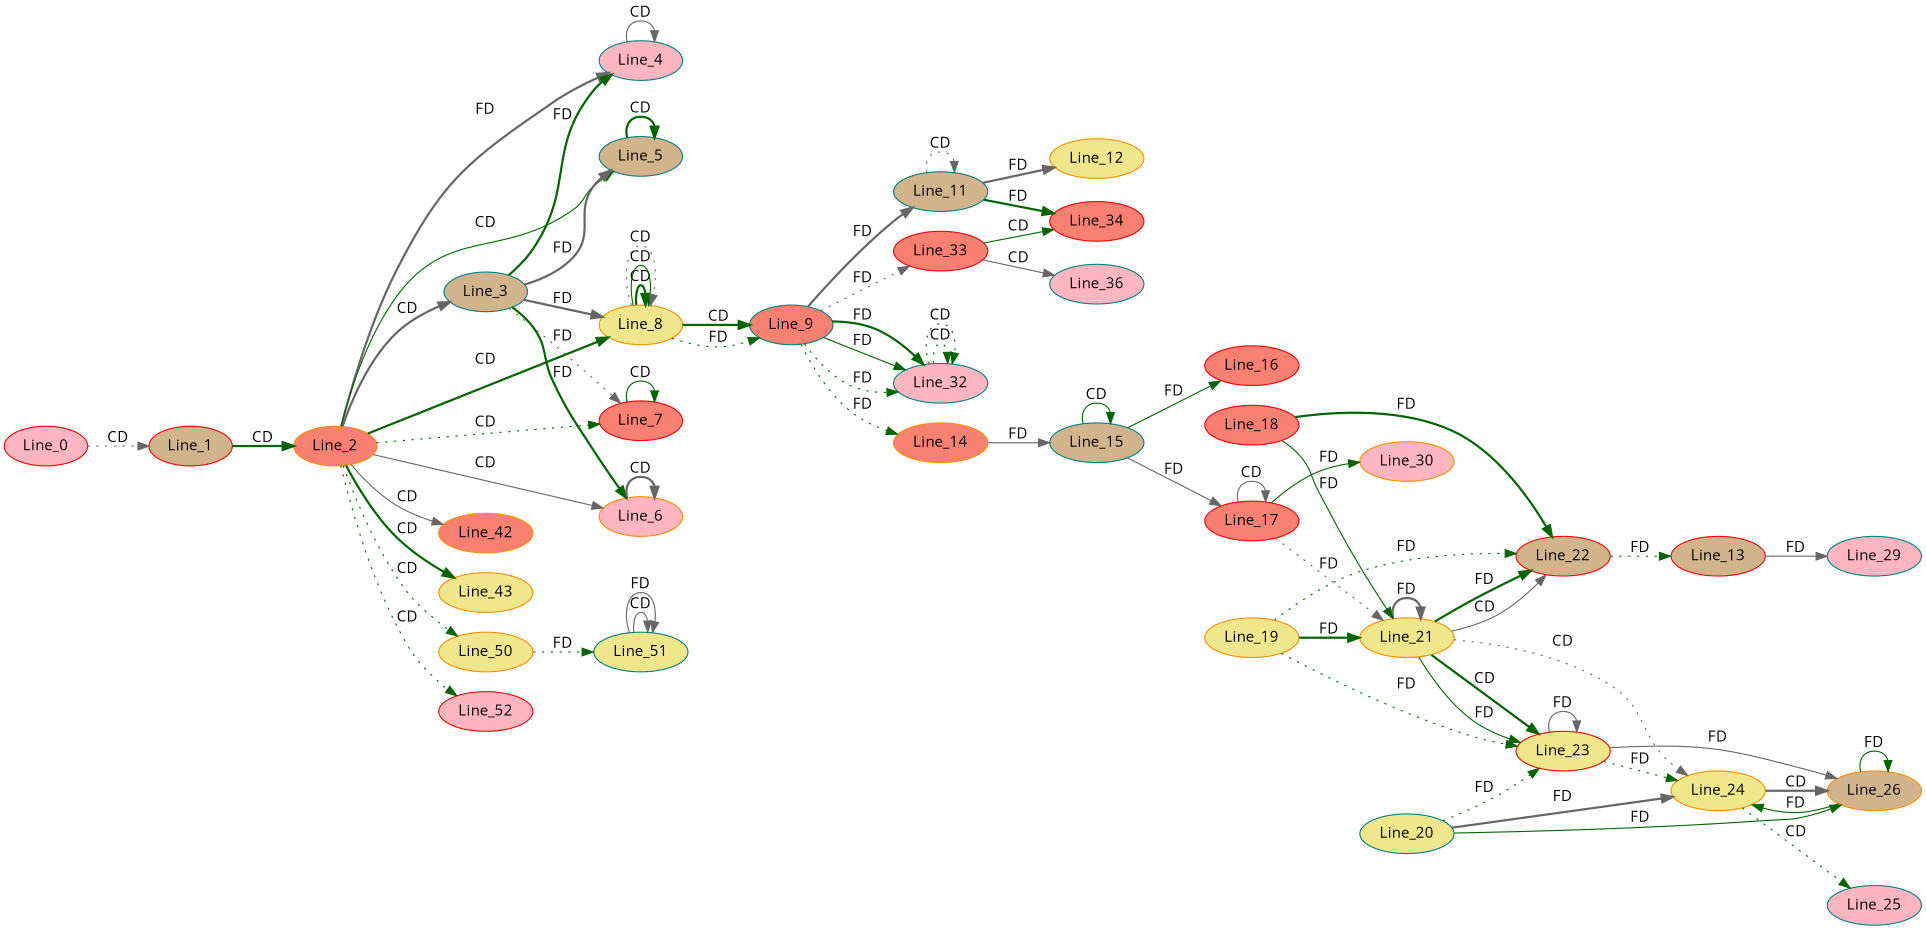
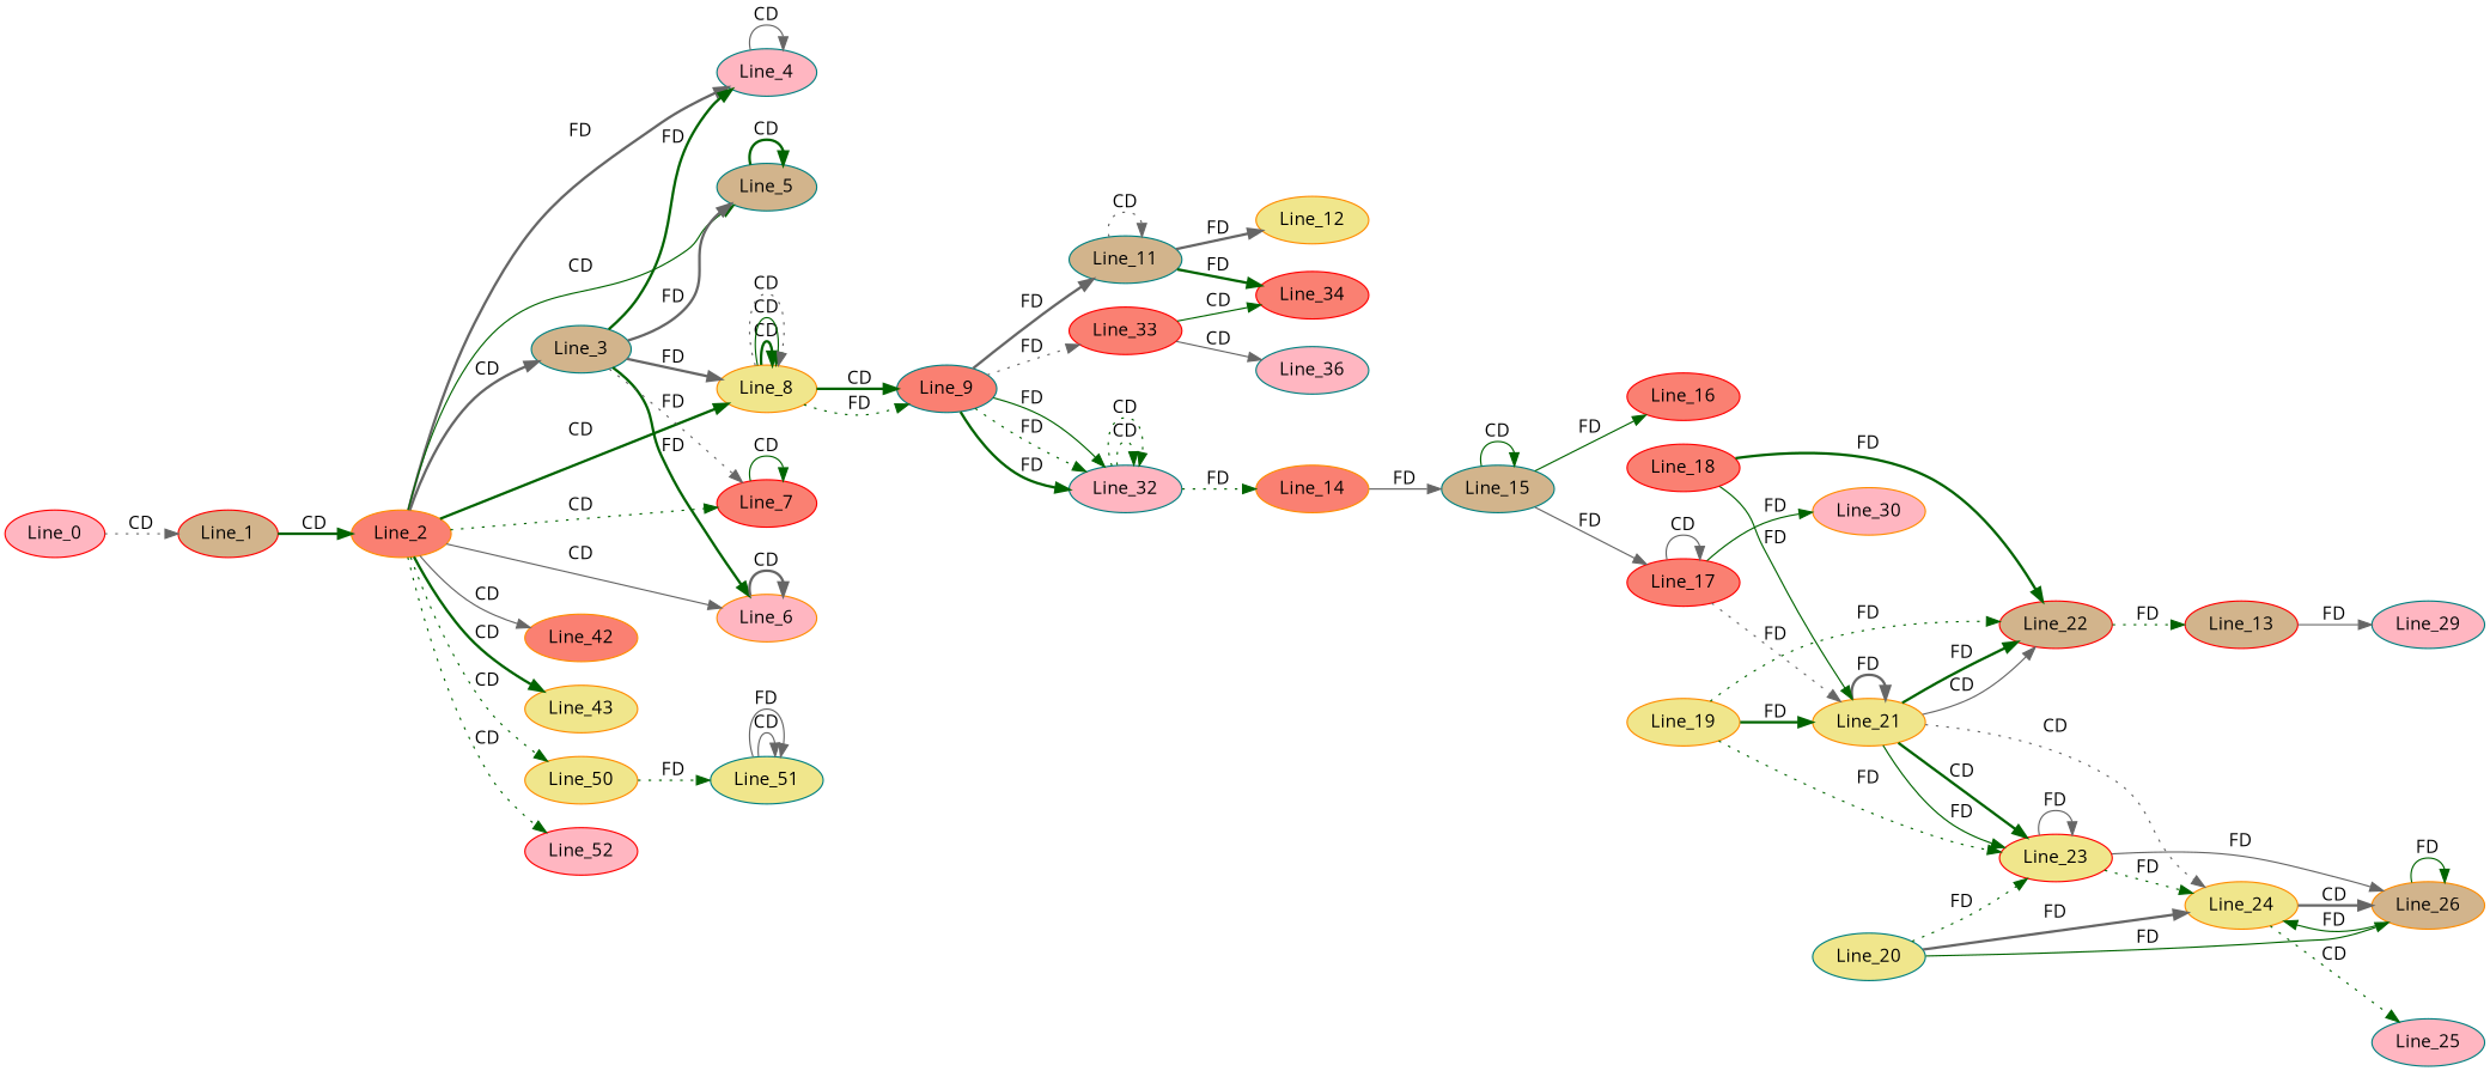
  digraph {
    fontname="Open Sans"
    rankdir=LR
    node [color=darkorange fillcolor=salmon fontname="Open Sans" style=filled]
    edge [color=darkgreen fontname="Open Sans" style=solid]
    Line_0 [color=red fillcolor=lightpink]
    Line_1 [color=red fillcolor=tan]
    Line_2
    Line_3 [color=teal fillcolor=tan]
    Line_4 [color=teal fillcolor=lightpink]
    Line_5 [color=teal fillcolor=tan]
    Line_6 [fillcolor=lightpink]
    Line_7 [color=red]
    Line_8 [fillcolor=khaki]
    Line_42
    Line_43 [fillcolor=khaki]
    Line_50 [fillcolor=khaki]
    Line_52 [color=red fillcolor=lightpink]
    Line_9 [color=teal]
    Line_51 [color=teal fillcolor=khaki]
    Line_11 [color=teal fillcolor=tan]
    Line_14
    Line_32 [color=teal fillcolor=lightpink]
    Line_33 [color=red]
    Line_12 [fillcolor=khaki]
    Line_34 [color=red]
    Line_15 [color=teal fillcolor=tan]
    Line_36 [color=teal fillcolor=lightpink]
    Line_16 [color=red]
    Line_17 [color=red]
    Line_21 [fillcolor=khaki]
    Line_30 [fillcolor=lightpink]
    Line_22 [color=red fillcolor=tan]
    Line_23 [color=red fillcolor=khaki]
    Line_24 [fillcolor=khaki]
    Line_13 [color=red fillcolor=tan]
    Line_26 [fillcolor=tan]
    Line_25 [color=teal fillcolor=lightpink]
    Line_19 [fillcolor=khaki]
    Line_18 [color=red]
    Line_29 [color=teal fillcolor=lightpink]
    Line_20 [color=teal fillcolor=khaki]
    Line_0 -> Line_1 [color=gray40 label=CD style=dotted]
    Line_1 -> Line_2 [label=CD style=bold]
    Line_2 -> Line_3 [color=gray40 label=CD style=bold]
    Line_2 -> Line_4 [color=gray40 label=FD style=bold]
    Line_2 -> Line_5 [label=CD]
    Line_2 -> Line_6 [color=gray40 label=CD]
    Line_2 -> Line_7 [label=CD style=dotted]
    Line_2 -> Line_8 [label=CD style=bold]
    Line_2 -> Line_42 [color=gray40 label=CD]
    Line_2 -> Line_43 [label=CD style=bold]
    Line_2 -> Line_50 [label=CD style=dotted]
    Line_2 -> Line_52 [label=CD style=dotted]
    Line_3 -> Line_4 [label=FD style=bold]
    Line_3 -> Line_5 [color=gray40 label=FD style=bold]
    Line_3 -> Line_6 [label=FD style=bold]
    Line_3 -> Line_7 [color=gray40 label=FD style=dotted]
    Line_3 -> Line_8 [color=gray40 label=FD style=bold]
    Line_4 -> Line_4 [color=gray40 label=CD]
    Line_5 -> Line_5 [label=CD style=bold]
    Line_6 -> Line_6 [color=gray40 label=CD style=bold]
    Line_7 -> Line_7 [label=CD]
    Line_8 -> Line_8 [label=CD style=bold]
    Line_8 -> Line_8 [label=CD]
    Line_8 -> Line_8 [color=gray40 label=CD style=dotted]
    Line_8 -> Line_9 [label=CD style=bold]
    Line_8 -> Line_9 [label=FD style=dotted]
    Line_50 -> Line_51 [label=FD style=dotted]
    Line_9 -> Line_11 [color=gray40 label=FD style=bold]
-   Line_9 -> Line_14 [label=FD style=dotted]
+   Line_32 -> Line_14 [label=FD style=dotted]
    Line_9 -> Line_32 [label=FD style=dotted]
    Line_9 -> Line_32 [label=FD style=bold]
    Line_9 -> Line_32 [label=FD]
    Line_9 -> Line_33 [color=gray40 label=FD style=dotted]
    Line_51 -> Line_51 [color=gray40 label=CD]
    Line_51 -> Line_51 [color=gray40 label=FD]
    Line_11 -> Line_11 [color=gray40 label=CD style=dotted]
    Line_11 -> Line_12 [color=gray40 label=FD style=bold]
    Line_11 -> Line_34 [label=FD style=bold]
    Line_14 -> Line_15 [color=gray40 label=FD]
    Line_32 -> Line_32 [label=CD style=dotted]
    Line_32 -> Line_32 [label=CD style=dotted]
    Line_33 -> Line_34 [label=CD]
    Line_33 -> Line_36 [color=gray40 label=CD]
    Line_15 -> Line_15 [label=CD]
    Line_15 -> Line_16 [label=FD]
    Line_15 -> Line_17 [color=gray40 label=FD]
    Line_17 -> Line_17 [color=gray40 label=CD]
    Line_17 -> Line_21 [color=gray40 label=FD style=dotted]
    Line_17 -> Line_30 [label=FD]
    Line_21 -> Line_21 [color=gray40 label=FD style=bold]
    Line_21 -> Line_22 [color=gray40 label=CD]
    Line_21 -> Line_22 [label=FD style=bold]
    Line_21 -> Line_23 [label=CD style=bold]
    Line_21 -> Line_23 [label=FD]
    Line_21 -> Line_24 [color=gray40 label=CD style=dotted]
    Line_22 -> Line_13 [label=FD style=dotted]
    Line_23 -> Line_23 [color=gray40 label=FD]
    Line_23 -> Line_24 [label=FD style=dotted]
    Line_23 -> Line_26 [color=gray40 label=FD]
    Line_24 -> Line_26 [color=gray40 label=CD style=bold]
    Line_24 -> Line_25 [label=CD style=dotted]
    Line_13 -> Line_29 [color=gray40 label=FD]
    Line_26 -> Line_24 [label=FD]
    Line_26 -> Line_26 [label=FD]
    Line_19 -> Line_21 [label=FD style=bold]
    Line_19 -> Line_22 [label=FD style=dotted]
    Line_19 -> Line_23 [label=FD style=dotted]
    Line_18 -> Line_21 [label=FD]
    Line_18 -> Line_22 [label=FD style=bold]
    Line_20 -> Line_23 [label=FD style=dotted]
    Line_20 -> Line_24 [color=gray40 label=FD style=bold]
    Line_20 -> Line_26 [label=FD]
  }
